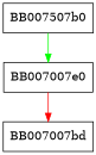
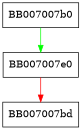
  digraph {
    splines=ortho
    node [shape=box]
-   BB007007b0 [label=BB007507b0]
+   BB007007b0
    BB007007e0
    BB007007bd
    BB007007b0 -> BB007007e0 [color=green]
    BB007007e0 -> BB007007bd [color=red]
  }
